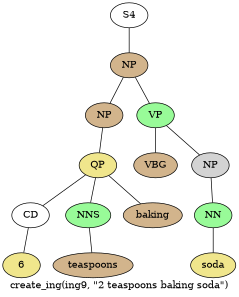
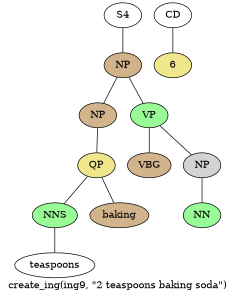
  graph {
    label="create_ing(ing9, \"2 teaspoons baking soda\")"
    node [fillcolor=tan style=filled]
    n1 [fillcolor=white label=S4]
    n2 [label=NP]
    n3 [label=NP]
    n4 [fillcolor=palegreen label=VP]
    n5 [fillcolor=khaki label=QP]
    n6 [label=VBG]
    n7 [fillcolor=lightgrey label=NP]
    n8 [fillcolor=white label=CD]
    n9 [fillcolor=palegreen label=NNS]
    n10 [label=baking]
    n11 [fillcolor=khaki label=6]
-   n12 [label=teaspoons]
+   n12 [fillcolor=white label=teaspoons]
    n13 [fillcolor=palegreen label=NN]
-   n14 [fillcolor=khaki label=soda]
    n1 -- n2
    n2 -- n3
    n2 -- n4
    n3 -- n5
    n4 -- n6
    n4 -- n7
-   n5 -- n8
    n5 -- n9
    n5 -- n10
    n7 -- n13
    n8 -- n11
    n9 -- n12
-   n13 -- n14
  }
